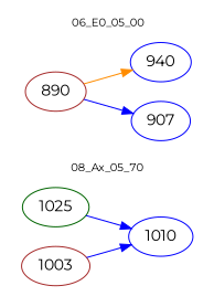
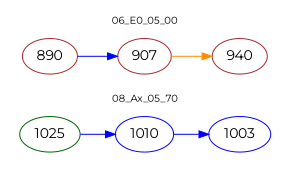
  digraph {
    fontname=Montserrat
    rankdir=LR
    node [color=blue fontname=Montserrat]
    edge [color=blue fontname=Montserrat]
    n1 [color=darkgreen label=1025]
    n2 [label=1010]
-   n3 [color=brown label=1003]
+   n3 [label=1003]
    n4 [color=brown label=890]
-   n5 [label=907]
-   n6 [label=940]
+   n5 [color=brown label=907]
+   n6 [color=brown label=940]
    subgraph cluster_1 {
      color=white
      fontsize=10
      label="08_Ax_05_70"
      n1
      n2
      n3
    }
    subgraph cluster_2 {
      color=white
      fontsize=10
      label="06_E0_05_00"
      n4
      n5
      n6
    }
    n1 -> n2
-   n3 -> n2
+   n2 -> n3
    n4 -> n5
-   n4 -> n6 [color=darkorange]
+   n5 -> n6 [color=darkorange]
  }
